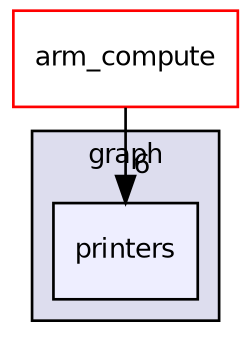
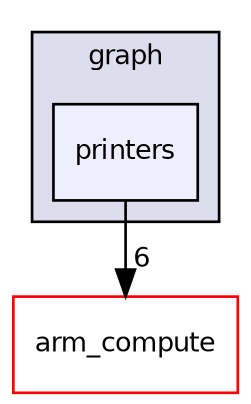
  digraph {
    compound=true
    node [fontname=Helvetica fontsize=10 shape=box style=filled]
    n1 [fillcolor="#eeeeff" label=printers pencolor=black]
    n2 [color=red fillcolor=white label=arm_compute]
    subgraph cluster_1 {
      bgcolor="#ddddee"
      fontname=Helvetica
      fontsize=10
      label="graph"
      pencolor=black
      n1
    }
-   n2 -> n1 [headlabel=6 labeldistance=1.5 labelfontname=Helvetica labelfontsize=10]
+   n1 -> n2 [headlabel=6 labeldistance=1.5 labelfontname=Helvetica labelfontsize=10]
  }
